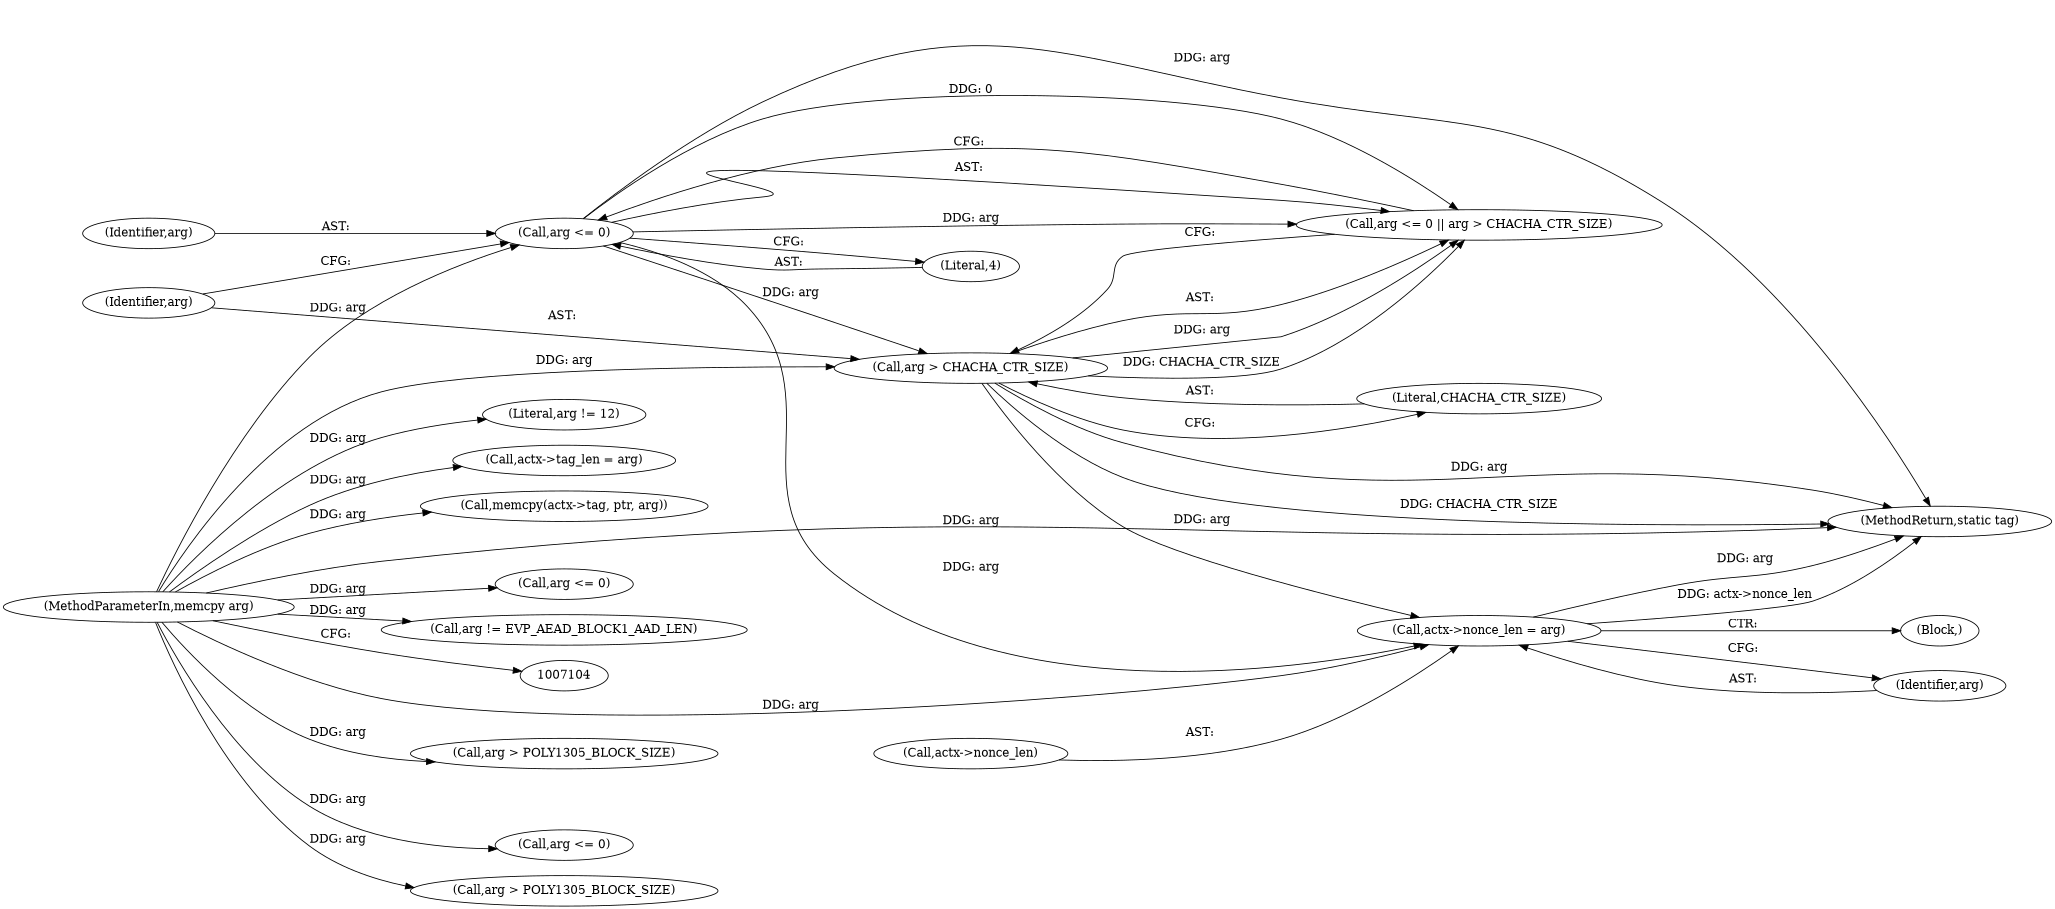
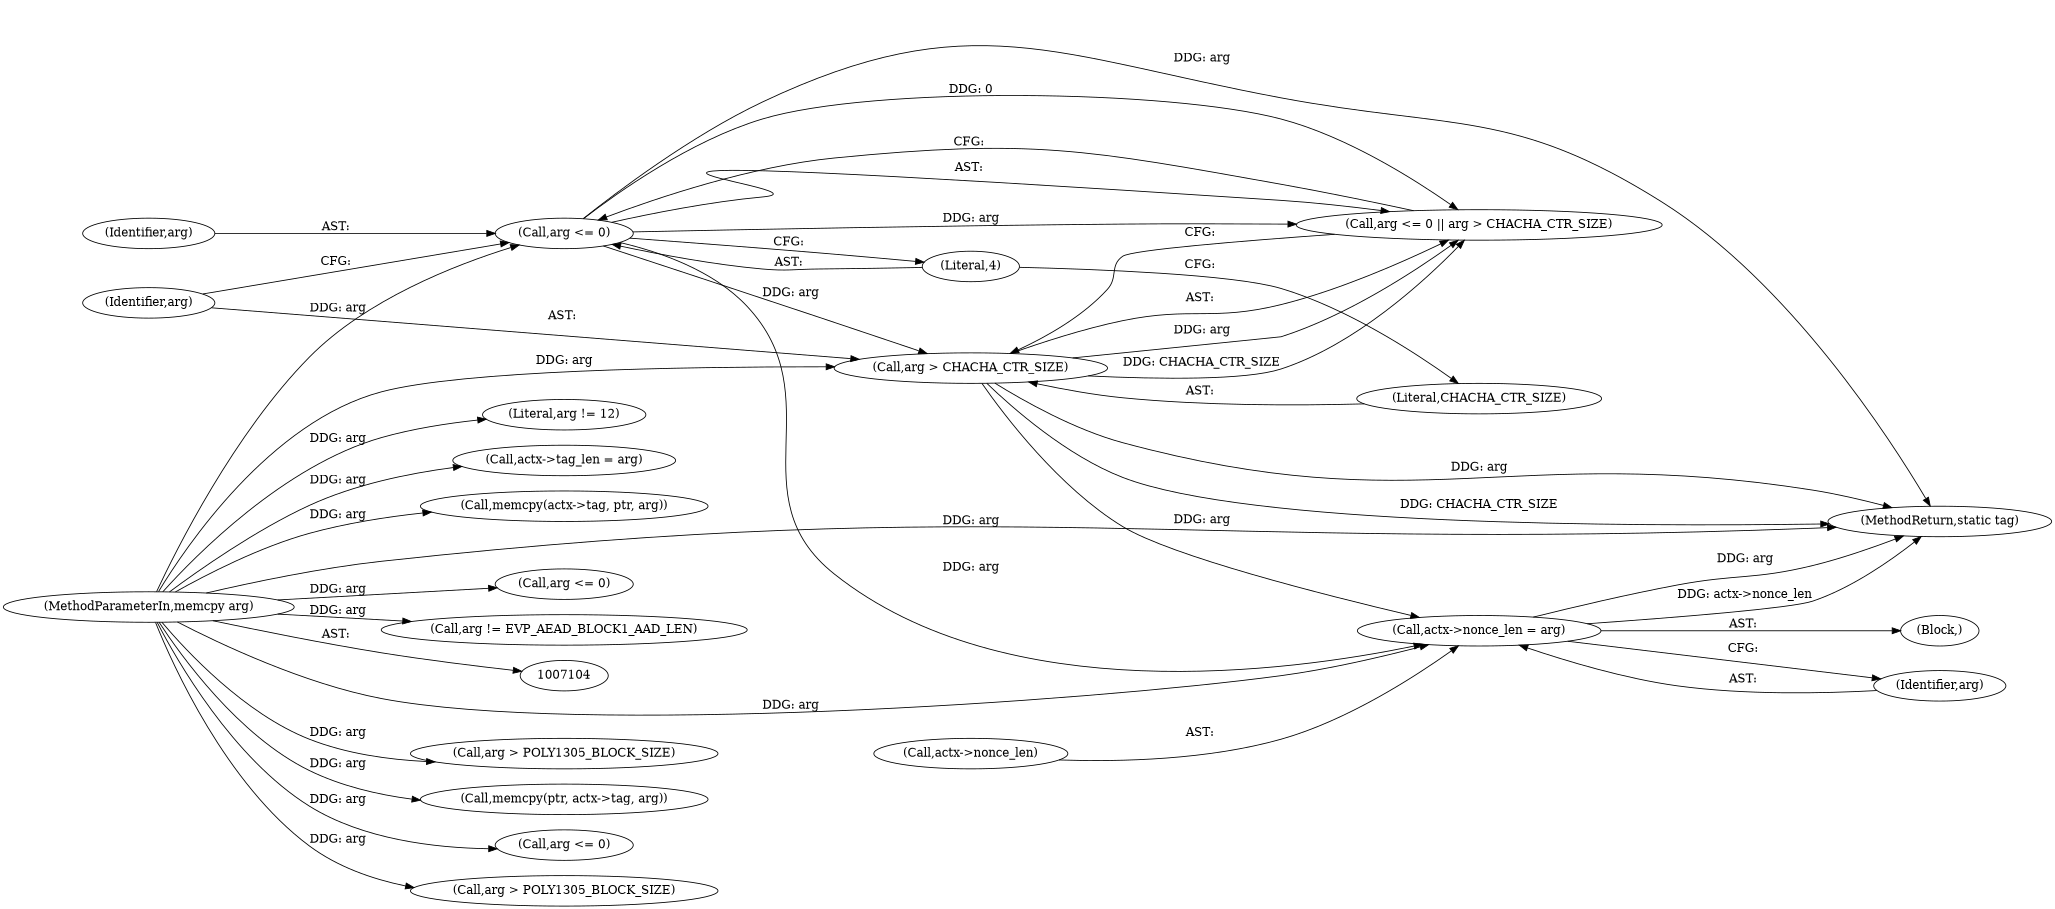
  digraph {
    rankdir=LR
    n1 [label="(Call,actx->nonce_len = arg)"]
    n2 [label="(Block,)"]
    n3 [label="(Identifier,arg)"]
    n4 [label="(MethodReturn,static tag)"]
    n5 [label="(Call,arg <= 0)"]
    n6 [label="(Call,arg > CHACHA_CTR_SIZE)"]
    n7 [label="(Literal,4)"]
    n8 [label="(Call,arg <= 0 || arg > CHACHA_CTR_SIZE)"]
    n9 [label="(Literal,CHACHA_CTR_SIZE)"]
    n10 [label="(MethodParameterIn,memcpy arg)"]
    n11 [label="(Call,arg > POLY1305_BLOCK_SIZE)"]
+   n12 [label="(Call,memcpy(ptr, actx->tag, arg))"]
    n13 [label="(Call,arg <= 0)"]
    n14 [label="(Call,arg > POLY1305_BLOCK_SIZE)"]
    n15 [label="(Literal,arg != 12)"]
    n16 [label="(Call,actx->tag_len = arg)"]
    n17 [label="(Call,memcpy(actx->tag, ptr, arg))"]
    n18 [label="(Call,arg <= 0)"]
    n19 [label="(Call,arg != EVP_AEAD_BLOCK1_AAD_LEN)"]
    n20 [label=1007104]
    n21 [label="(Identifier,arg)"]
    n22 [label="(Call,actx->nonce_len)"]
    n23 [label="(Identifier,arg)"]
-   n1 -> n2 [label="CTR: "]
+   n1 -> n2 [label="AST: "]
    n1 -> n3 [label="CFG: "]
    n1 -> n4 [label="DDG: arg"]
    n1 -> n4 [label="DDG: actx->nonce_len"]
    n3 -> n1 [label="AST: "]
    n5 -> n1 [label="DDG: arg"]
    n5 -> n4 [label="DDG: arg"]
    n5 -> n6 [label="DDG: arg"]
    n5 -> n7 [label="CFG: "]
    n5 -> n8 [label="AST: "]
    n5 -> n8 [label="DDG: arg"]
    n5 -> n8 [label="DDG: 0"]
    n6 -> n1 [label="DDG: arg"]
    n6 -> n4 [label="DDG: arg"]
    n6 -> n4 [label="DDG: CHACHA_CTR_SIZE"]
    n6 -> n8 [label="AST: "]
    n6 -> n8 [label="DDG: arg"]
    n6 -> n8 [label="DDG: CHACHA_CTR_SIZE"]
-   n6 -> n9 [label="CFG: "]
+   n7 -> n9 [label="CFG: "]
    n7 -> n5 [label="AST: "]
    n8 -> n5 [label="CFG: "]
    n8 -> n6 [label="CFG: "]
    n9 -> n6 [label="AST: "]
    n10 -> n1 [label="DDG: arg"]
    n10 -> n4 [label="DDG: arg"]
    n10 -> n5 [label="DDG: arg"]
    n10 -> n6 [label="DDG: arg"]
    n10 -> n11 [label="DDG: arg"]
+   n10 -> n12 [label="DDG: arg"]
    n10 -> n13 [label="DDG: arg"]
    n10 -> n14 [label="DDG: arg"]
    n10 -> n15 [label="DDG: arg"]
    n10 -> n16 [label="DDG: arg"]
    n10 -> n17 [label="DDG: arg"]
    n10 -> n18 [label="DDG: arg"]
    n10 -> n19 [label="DDG: arg"]
-   n10 -> n20 [label="CFG: "]
+   n10 -> n20 [label="AST: "]
    n21 -> n5 [label="CFG: "]
    n21 -> n6 [label="AST: "]
    n22 -> n1 [label="AST: "]
    n23 -> n5 [label="AST: "]
  }
